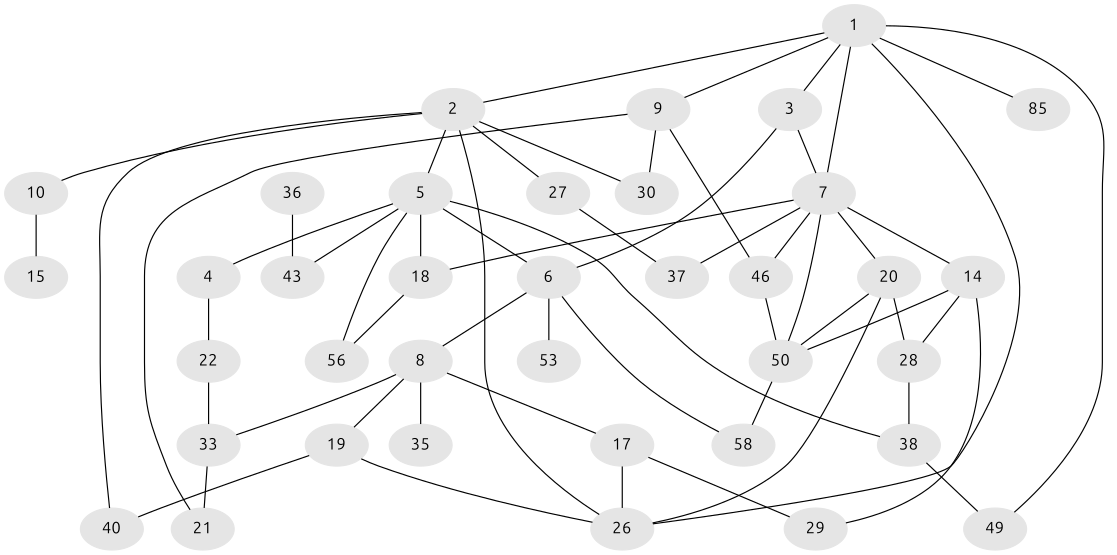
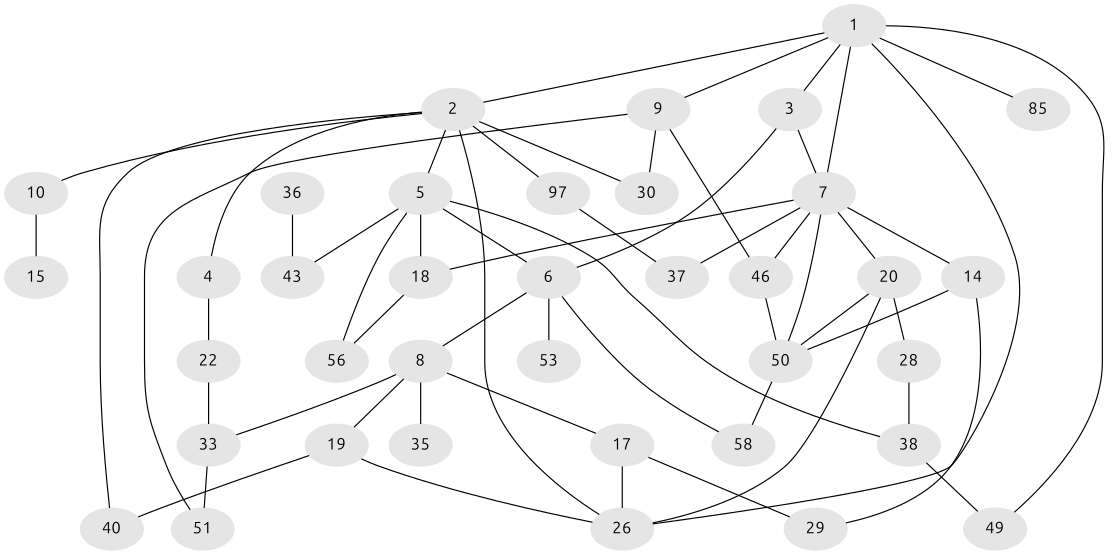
  graph {
    fontname=Ubuntu
    node [color=gray90 fontname=Ubuntu style=filled]
    edge [fontname=Ubuntu]
    1 [super="+32"]
    2 [super="+23"]
    3 [super="+34"]
    7 [super="+12"]
    9 [super="+11"]
    26 [super="+48"]
    n7 [label=85]
    49
    4
    5 [super="+16"]
    10
-   27 [super="+57"]
+   27 [super="+57" label=97]
    30 [super="+31"]
    40
    6 [super="+13"]
    18 [super="+24"]
    14 [super="+25"]
    20 [super="+41"]
    37 [super="+39"]
    46
    50 [super="+60"]
-   51 [super="+59" label=21]
+   51 [super="+59"]
    22 [super="+61"]
    38 [super="+54"]
    43 [super="+44"]
    56
    15
    8 [super="+47"]
    53
    58
    33
    36
    17 [super="+21"]
    19 [super="+42"]
    35
    28 [super="+55"]
    29 [super="+52"]
    1 -- 2
    1 -- 3
    1 -- 7
    1 -- 9
    1 -- 26
    1 -- n7
    1 -- 49
    2 -- 26
-   5 -- 4
+   2 -- 4
    2 -- 5
    2 -- 10
    2 -- 27
    2 -- 30
    2 -- 40
    3 -- 7
    3 -- 6
    7 -- 18
    7 -- 14
    7 -- 20
    7 -- 37
    7 -- 46
    7 -- 50
    9 -- 30
    9 -- 46
    9 -- 51
    4 -- 22
    5 -- 6
    5 -- 18
    5 -- 38
    5 -- 43
    5 -- 56
    10 -- 15
    27 -- 37
    6 -- 8
    6 -- 53
    6 -- 58
    18 -- 56
    14 -- 50
-   14 -- 28
    14 -- 29
    20 -- 26
    20 -- 50
    20 -- 28
    46 -- 50
    50 -- 58
    22 -- 33
    38 -- 49
    8 -- 33
    8 -- 17
    8 -- 19
    8 -- 35
    33 -- 51
    36 -- 43
    17 -- 26
    17 -- 29
    19 -- 26
    19 -- 40
    28 -- 38
  }
